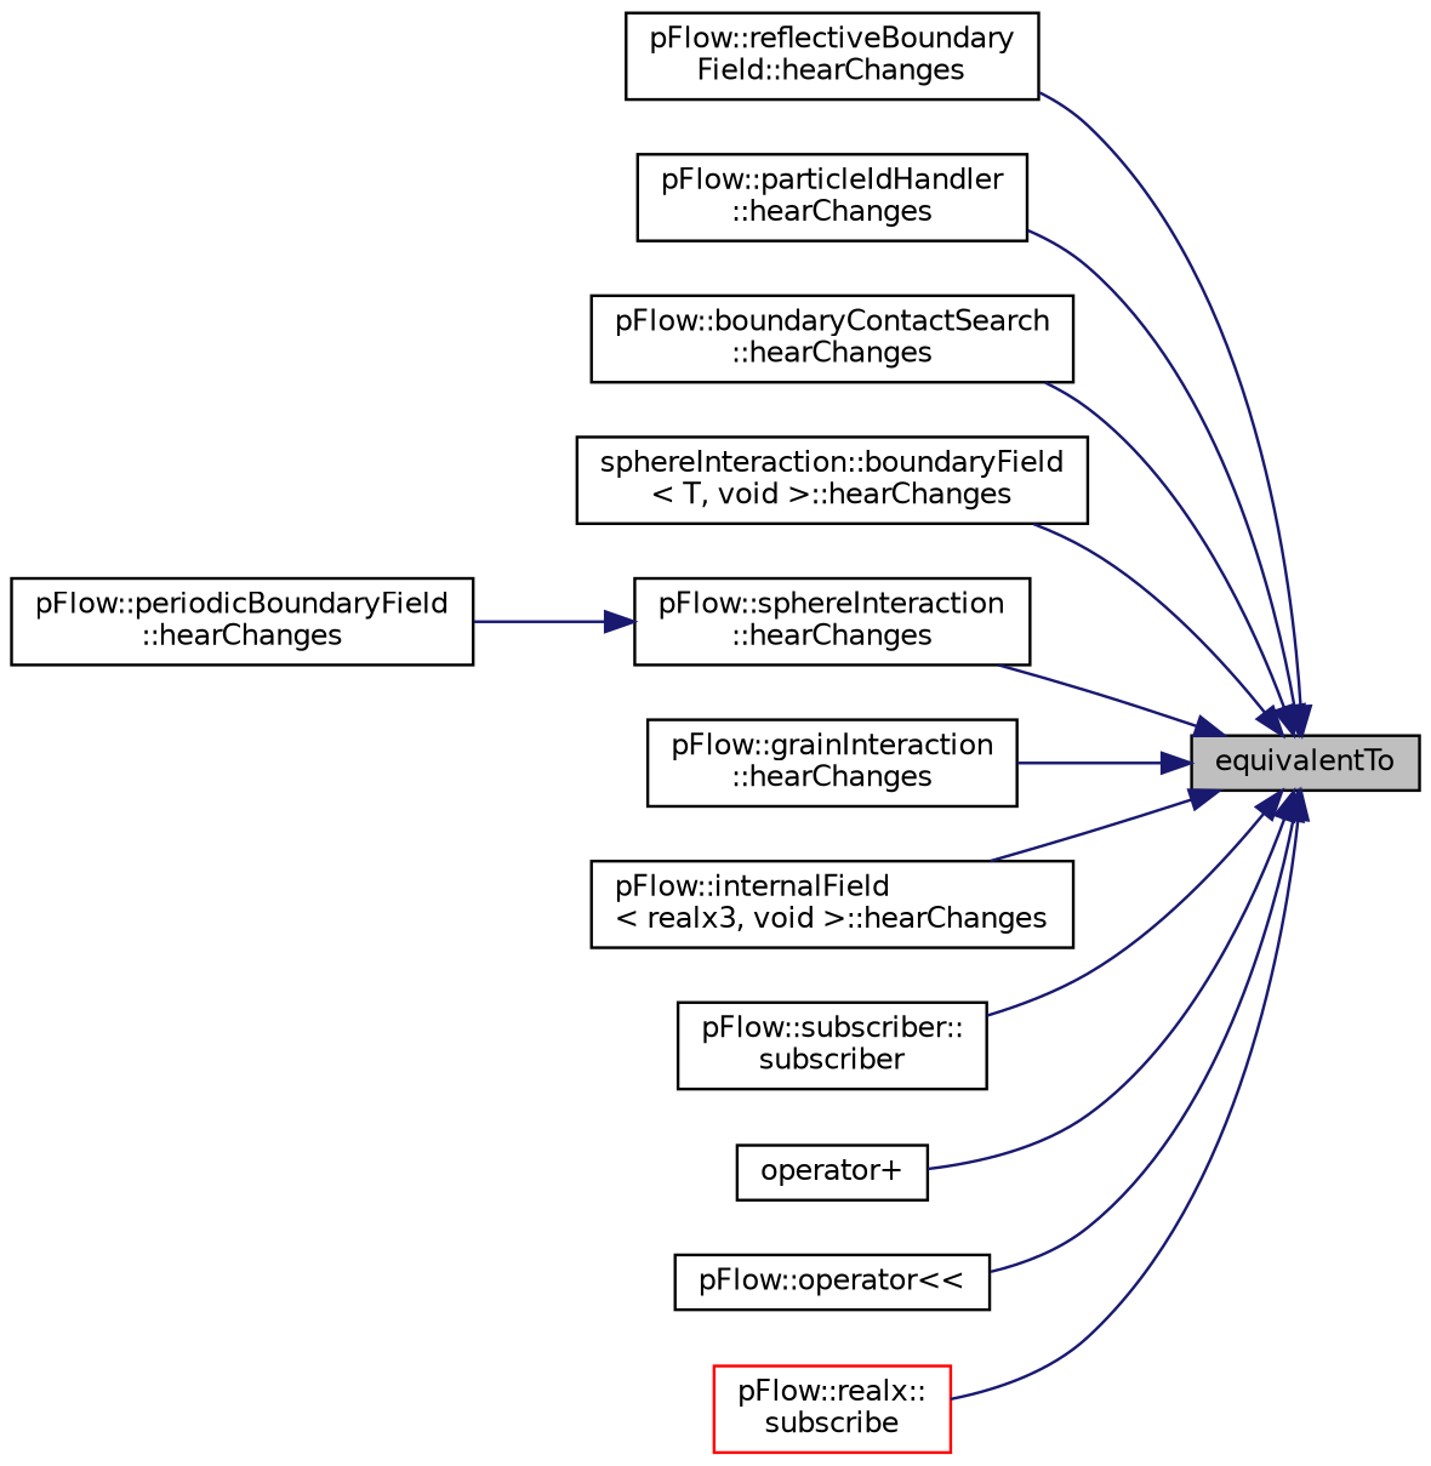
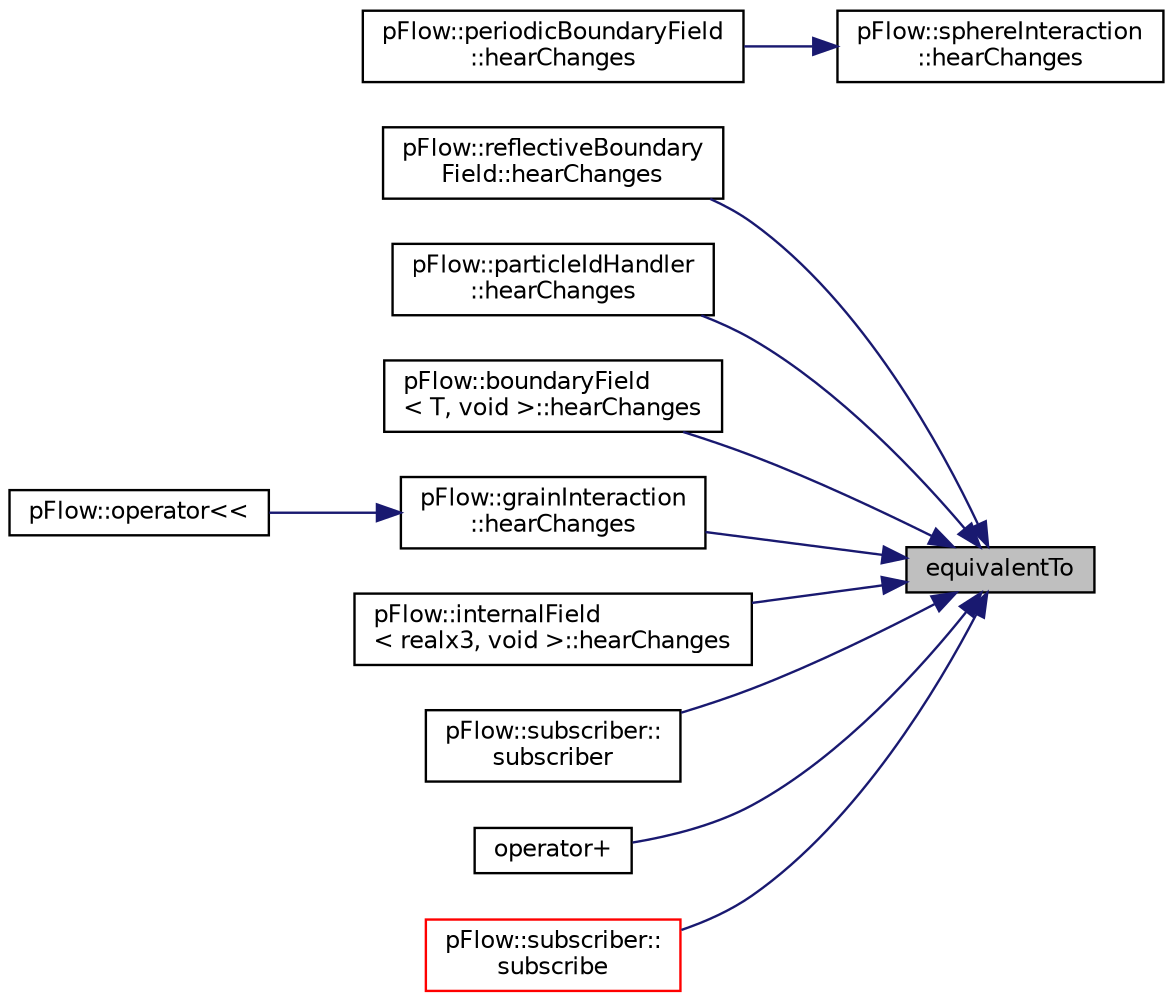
  digraph {
    rankdir=RL
    node [color=black fillcolor=white fontname=Helvetica fontsize=10 shape=record style=filled]
    edge [color=midnightblue dir=back fontname=Helvetica fontsize=10 labelfontname=Helvetica labelfontsize=10 style=solid]
    n1 [fillcolor=grey75 fontcolor=black height=0.2 label=equivalentTo width=0.4]
    n2 [height=0.2 label="pFlow::reflectiveBoundary\lField::hearChanges" width=0.4]
    n3 [height=0.2 label="pFlow::particleIdHandler\l::hearChanges" width=0.4]
-   n4 [height=0.2 label="pFlow::boundaryContactSearch\l::hearChanges" width=0.4]
-   n5 [height=0.2 label="sphereInteraction::boundaryField\l\< T, void \>::hearChanges" width=0.4]
+   n5 [height=0.2 label="pFlow::boundaryField\l\< T, void \>::hearChanges" width=0.4]
    n6 [height=0.2 label="pFlow::sphereInteraction\l::hearChanges" width=0.4]
    n7 [height=0.2 label="pFlow::grainInteraction\l::hearChanges" width=0.4]
    n8 [height=0.2 label="pFlow::internalField\l\< realx3, void \>::hearChanges" width=0.4]
    n9 [height=0.2 label="pFlow::subscriber::\lsubscriber" width=0.4]
    n10 [height=0.2 label="operator+" width=0.4]
    n11 [height=0.2 label="pFlow::operator\<\<" width=0.4]
-   n12 [color=red height=0.2 label="pFlow::realx::\lsubscribe" width=0.4]
+   n12 [color=red height=0.2 label="pFlow::subscriber::\lsubscribe" width=0.4]
    n13 [height=0.2 label="pFlow::periodicBoundaryField\l::hearChanges" width=0.4]
    n1 -> n2
    n1 -> n3
-   n1 -> n4
    n1 -> n5
-   n1 -> n6
    n1 -> n7
    n1 -> n8
    n1 -> n9
    n1 -> n10
-   n1 -> n11
+   n7 -> n11
    n1 -> n12
    n6 -> n13
  }
